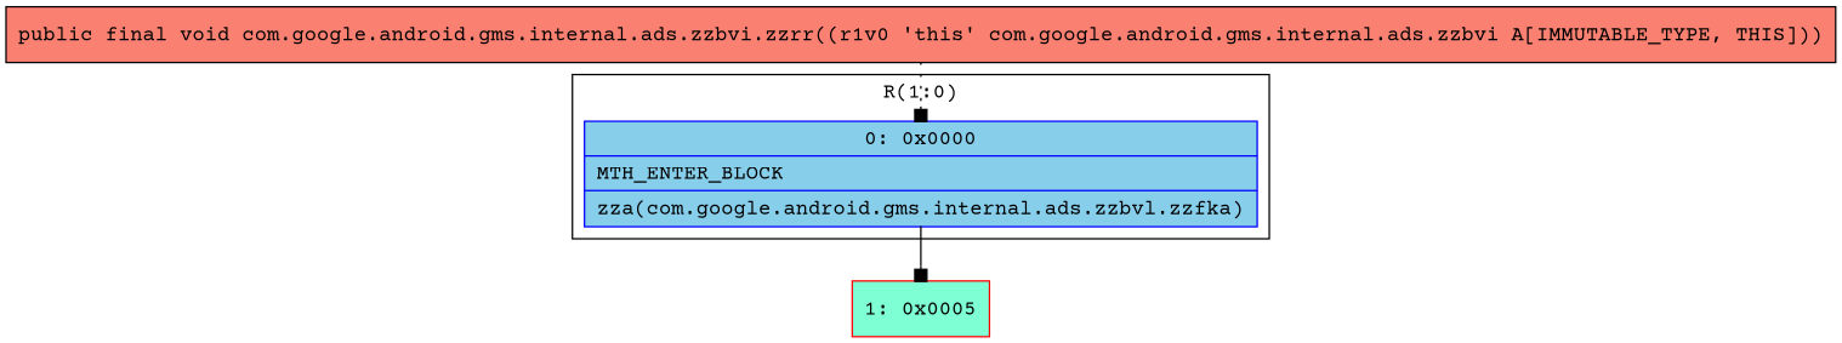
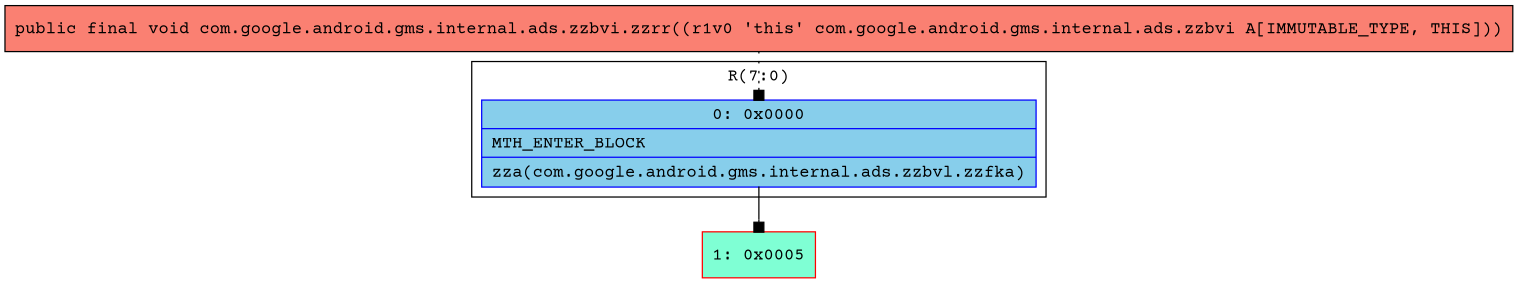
  digraph {
    fontname="Courier Prime"
    node [shape=record style=filled fontname="Courier Prime"]
    edge [arrowhead=box fontname="Courier Prime"]
    n1 [color=blue label="{0\:\ 0x0000|MTH_ENTER_BLOCK\l|zza(com.google.android.gms.internal.ads.zzbvl.zzfka)\l}" fillcolor=skyblue]
    n2 [color=red label="{1\:\ 0x0005}" fillcolor=aquamarine]
    n3 [label="{public final void com.google.android.gms.internal.ads.zzbvi.zzrr((r1v0 'this' com.google.android.gms.internal.ads.zzbvi A[IMMUTABLE_TYPE, THIS])) }" fillcolor=salmon]
    subgraph cluster_1 {
-     label="R(1:0)"
+     label="R(7:0)"
      n1
    }
    n1 -> n2 [style=solid]
    n3 -> n1 [style=dotted]
  }
